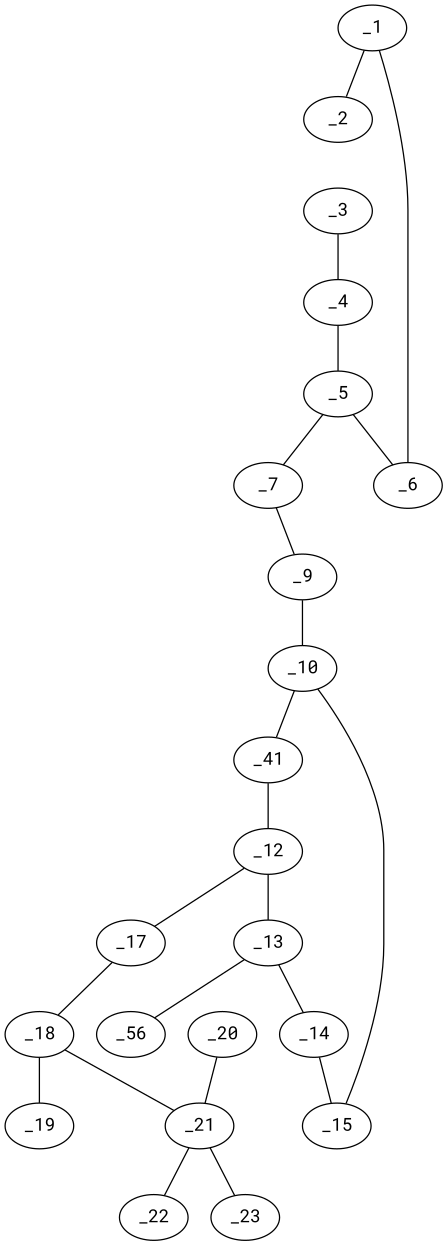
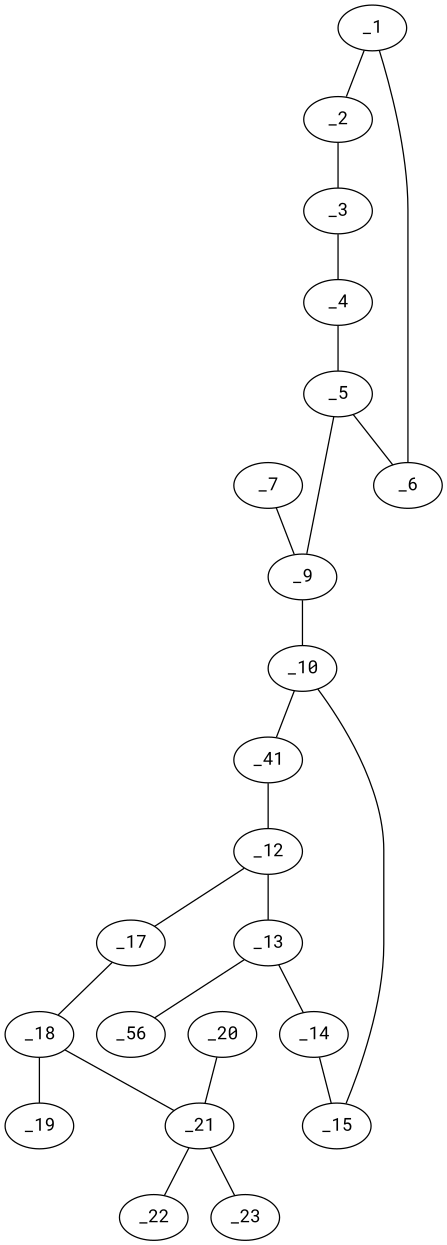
  graph {
    fontname="Roboto Mono"
    node [charge=0 chem=1 fontname="Roboto Mono" symbol="C  " x=4.5981 y=-3.933]
    edge [fontname="Roboto Mono" valence=1]
    _1 [x=7.1961 y=-4.433]
    _2 [x=8.0622]
    _6 [x=6.3301]
    _3 [x=8.0622 y=-2.933]
    _4 [x=7.1961 y=-2.433]
    _5 [x=6.3301 y=-2.933]
    _7 [x=5.4641 y=-2.433]
    _9 [chem=4 symbol="N  " x=5.4641 y=-1.433]
    _10 [y=-0.933]
    n10 [label=_41 y=0.067]
    _15 [x=3.732 y=-1.433]
    _12 [x=3.7321 y=0.567]
    _13 [x=2.866 y=0.067]
    _17 [x=3.7321 y=1.567]
    _14 [x=2.866 y=-0.933]
    n16 [chem=7 label=_56 symbol="Cl " x=2 y=0.567]
    _18 [chem=4 symbol="N  " y=2.067]
    _19 [chem=2 symbol="O  " y=3.067]
    _21 [x=5.4641 y=3.567]
    _22 [x=6.3301 y=4.067]
    _23 [x=5.9641 y=2.701]
    _20 [x=4.9641 y=4.433]
    _1 -- _2
    _1 -- _6 [valence=2]
+   _2 -- _3 [valence=2]
    _3 -- _4
    _4 -- _5 [valence=2]
    _5 -- _6
-   _5 -- _7
+   _5 -- _9
    _7 -- _9
    _9 -- _10
    _10 -- n10
    _10 -- _15 [valence=2]
    n10 -- _12 [valence=2]
    _12 -- _13
    _12 -- _17
    _13 -- _14 [valence=2]
    _13 -- n16
    _17 -- _18 [valence=2]
    _14 -- _15
    _18 -- _19
    _18 -- _21
    _21 -- _22
    _21 -- _23
    _20 -- _21
  }
